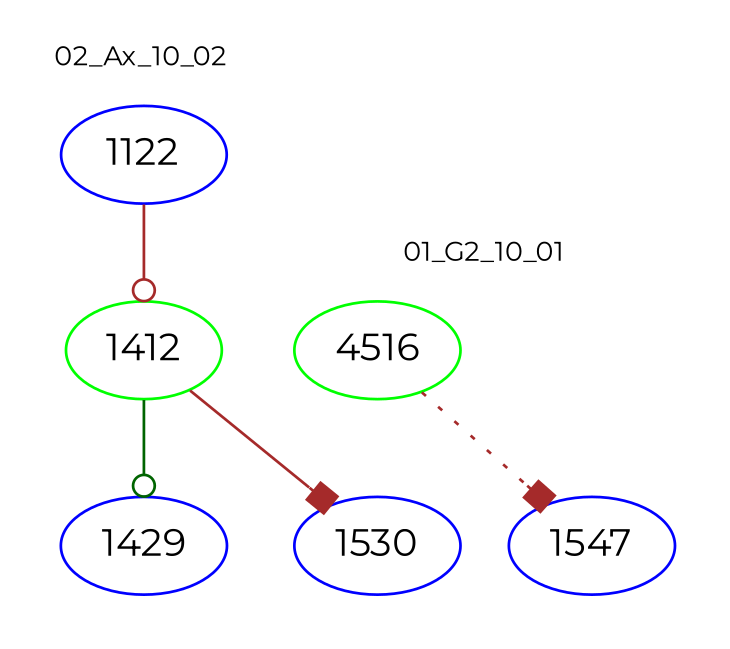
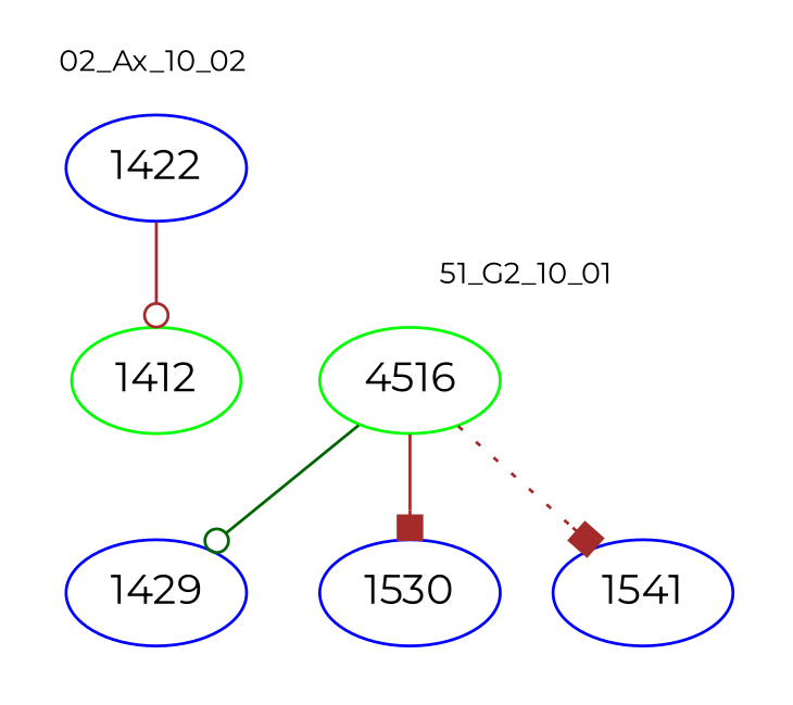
  digraph {
    fontname=Montserrat
    node [color=blue fontname=Montserrat]
    edge [arrowhead=odot color=brown fontname=Montserrat style=solid]
    n1 [color=green label=1412]
-   n2 [label=1122]
+   n2 [label=1422]
    n3 [label=1429]
    n4 [color=green label=4516]
    n5 [label=1530]
-   n6 [label=1547]
+   n6 [label=1541]
    subgraph cluster_1 {
      color=white
      fontsize=10
      label="02_Ax_10_02"
      n1
      n2
      n3
    }
    subgraph cluster_2 {
      color=white
      fontsize=10
-     label="01_G2_10_01"
+     label="51_G2_10_01"
      n4
      n5
      n6
    }
-   n1 -> n3 [color=darkgreen]
+   n4 -> n3 [color=darkgreen]
    n2 -> n1
-   n1 -> n5 [arrowhead=box]
+   n4 -> n5 [arrowhead=box]
    n4 -> n6 [arrowhead=box style=dotted]
  }
